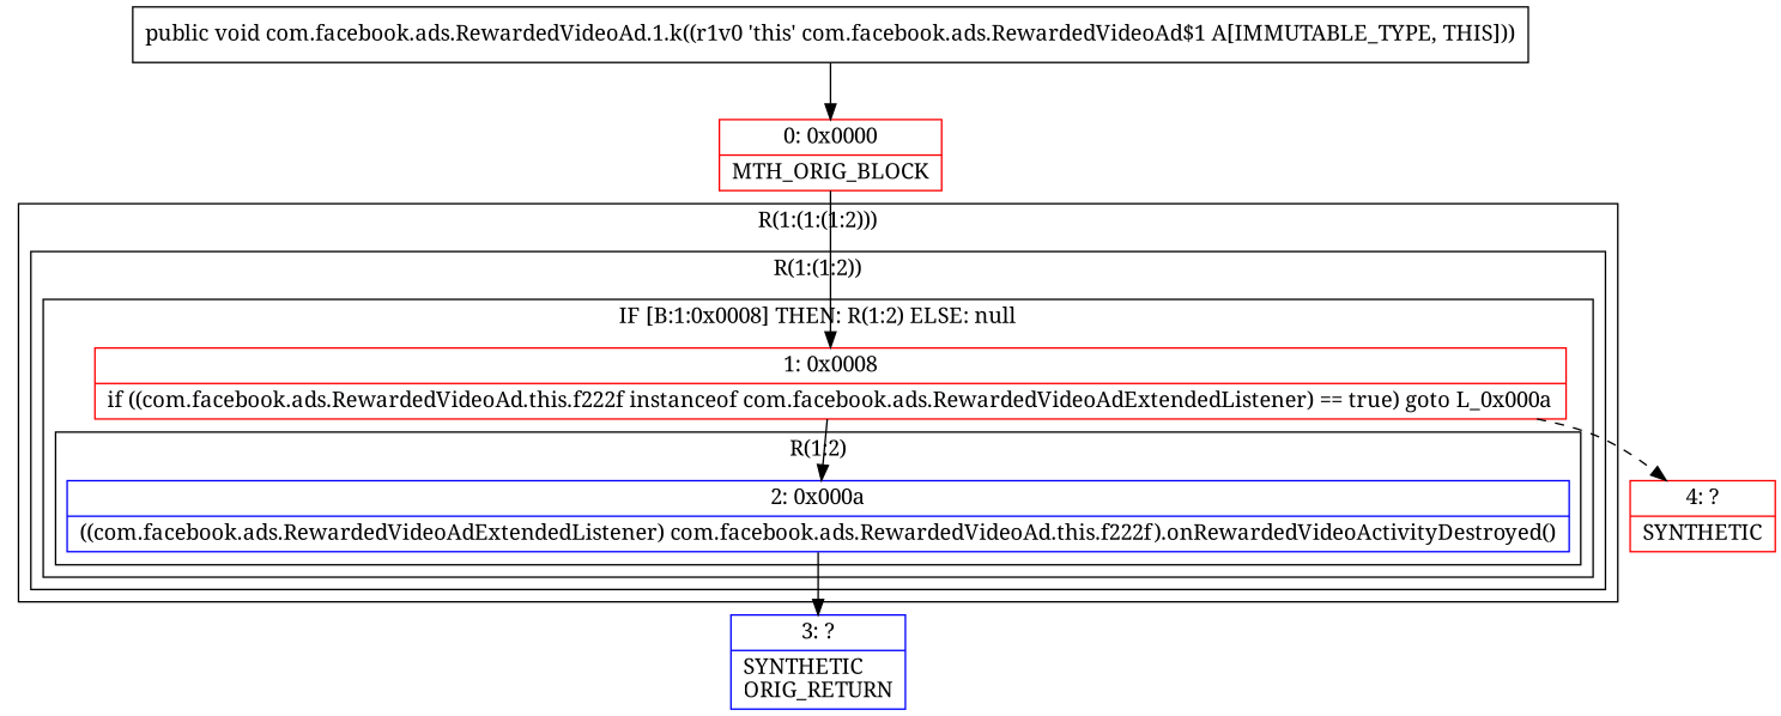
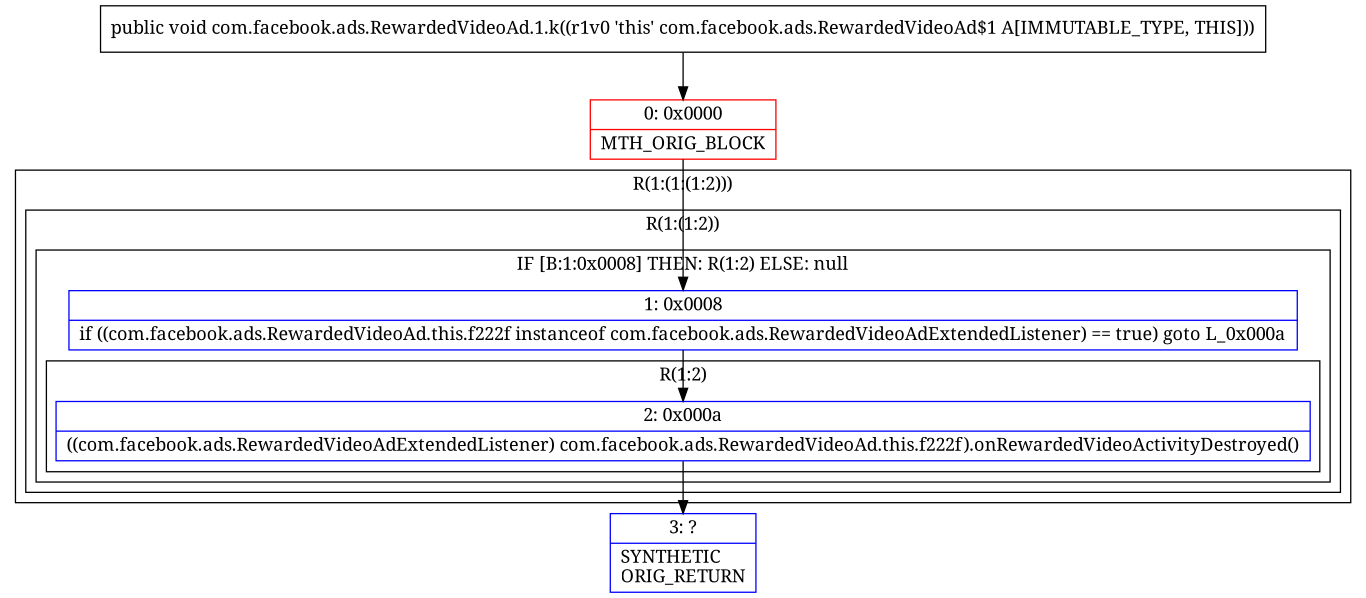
  digraph {
    fontname="Noto Serif"
    node [color=blue fontname="Noto Serif" shape=record]
    edge [fontname="Noto Serif"]
    n1 [label="{2\:\ 0x000a|((com.facebook.ads.RewardedVideoAdExtendedListener) com.facebook.ads.RewardedVideoAd.this.f222f).onRewardedVideoActivityDestroyed()\l}"]
-   n2 [color=red label="{1\:\ 0x0008|if ((com.facebook.ads.RewardedVideoAd.this.f222f instanceof com.facebook.ads.RewardedVideoAdExtendedListener) == true) goto L_0x000a\l}"]
+   n2 [label="{1\:\ 0x0008|if ((com.facebook.ads.RewardedVideoAd.this.f222f instanceof com.facebook.ads.RewardedVideoAdExtendedListener) == true) goto L_0x000a\l}"]
    n3 [label="{3\:\ ?|SYNTHETIC\lORIG_RETURN\l}"]
-   n4 [color=red label="{4\:\ ?|SYNTHETIC\l}"]
    n5 [color=red label="{0\:\ 0x0000|MTH_ORIG_BLOCK\l}"]
    n6 [label="{public void com.facebook.ads.RewardedVideoAd.1.k((r1v0 'this' com.facebook.ads.RewardedVideoAd$1 A[IMMUTABLE_TYPE, THIS])) }" color=""]
    subgraph cluster_1 {
      label="R(1:(1:(1:2)))"
      subgraph cluster_2 {
        label="R(1:(1:2))"
        subgraph cluster_3 {
          label="IF [B:1:0x0008] THEN: R(1:2) ELSE: null"
          n2
          subgraph cluster_4 {
            label="R(1:2)"
            n1
          }
        }
      }
    }
    n1 -> n3
    n2 -> n1
-   n2 -> n4 [style=dashed]
    n5 -> n2
    n6 -> n5
  }
